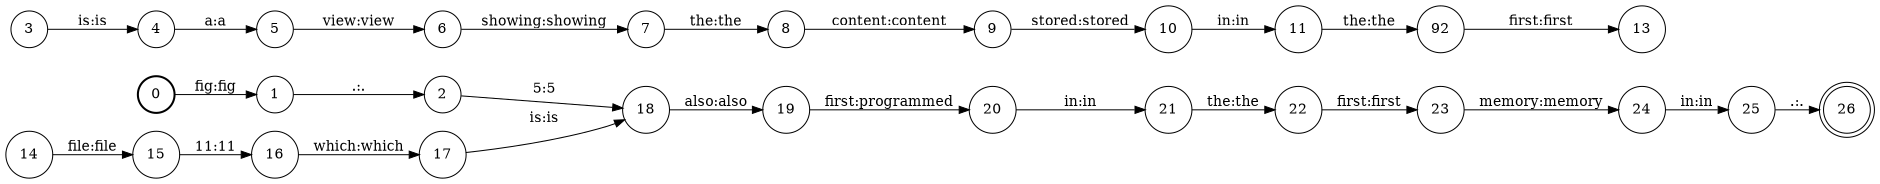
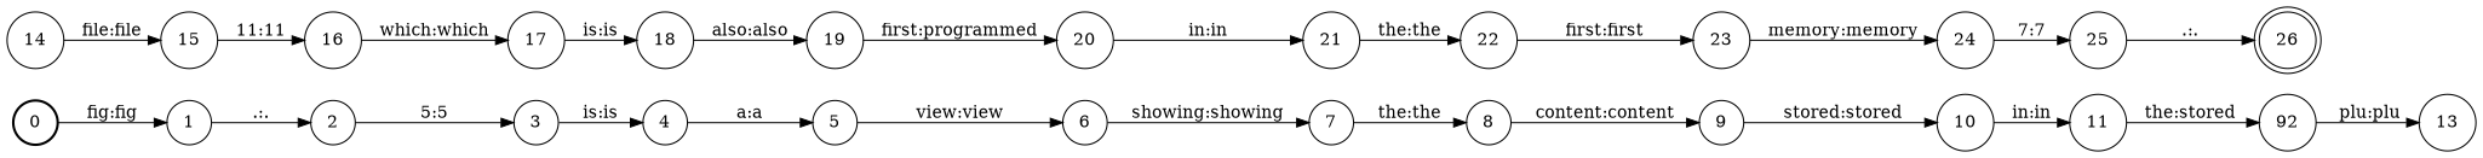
  digraph {
    nodesep=0.25
    rankdir=LR
    ranksep=0.4
    node [fontsize=14 shape=circle style=solid]
    edge [fontsize=14]
    n1 [label=0 style=bold]
    n2 [label=1]
    n3 [label=2]
    n4 [label=3]
    n5 [label=4]
    n6 [label=5]
    n7 [label=6]
    n8 [label=7]
    n9 [label=8]
    n10 [label=9]
    n11 [label=10]
    n12 [label=11]
    n13 [label=92]
    n14 [label=13]
    n15 [label=14]
    n16 [label=15]
    n17 [label=16]
    n18 [label=17]
    n19 [label=18]
    n20 [label=19]
    n21 [label=20]
    n22 [label=21]
    n23 [label=22]
    n24 [label=23]
    n25 [label=24]
    n26 [label=25]
    n27 [label=26 shape=doublecircle]
    n1 -> n2 [label="fig:fig"]
    n2 -> n3 [label=".:."]
-   n3 -> n19 [label="5:5"]
+   n3 -> n4 [label="5:5"]
    n4 -> n5 [label="is:is"]
    n5 -> n6 [label="a:a"]
    n6 -> n7 [label="view:view"]
    n7 -> n8 [label="showing:showing"]
    n8 -> n9 [label="the:the"]
    n9 -> n10 [label="content:content"]
    n10 -> n11 [label="stored:stored"]
    n11 -> n12 [label="in:in"]
-   n12 -> n13 [label="the:the"]
-   n13 -> n14 [label="first:first"]
+   n12 -> n13 [label="the:stored"]
+   n13 -> n14 [label="plu:plu"]
    n15 -> n16 [label="file:file"]
    n16 -> n17 [label="11:11"]
    n17 -> n18 [label="which:which"]
    n18 -> n19 [label="is:is"]
    n19 -> n20 [label="also:also"]
    n20 -> n21 [label="first:programmed"]
    n21 -> n22 [label="in:in"]
    n22 -> n23 [label="the:the"]
    n23 -> n24 [label="first:first"]
    n24 -> n25 [label="memory:memory"]
-   n25 -> n26 [label="in:in"]
+   n25 -> n26 [label="7:7"]
    n26 -> n27 [label=".:."]
  }
